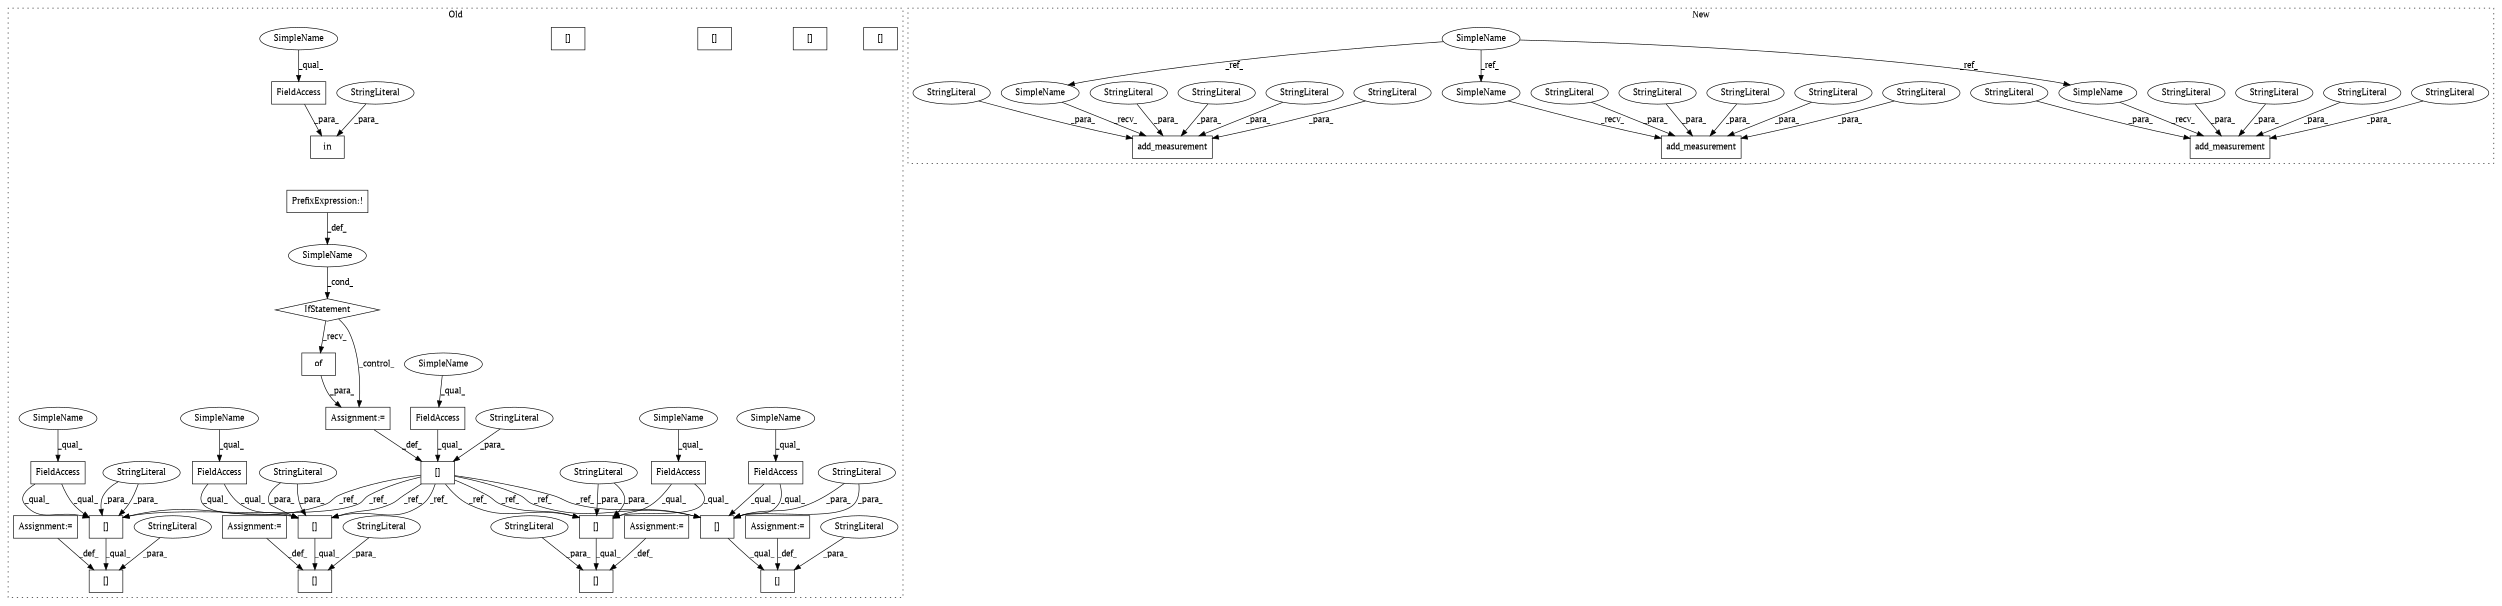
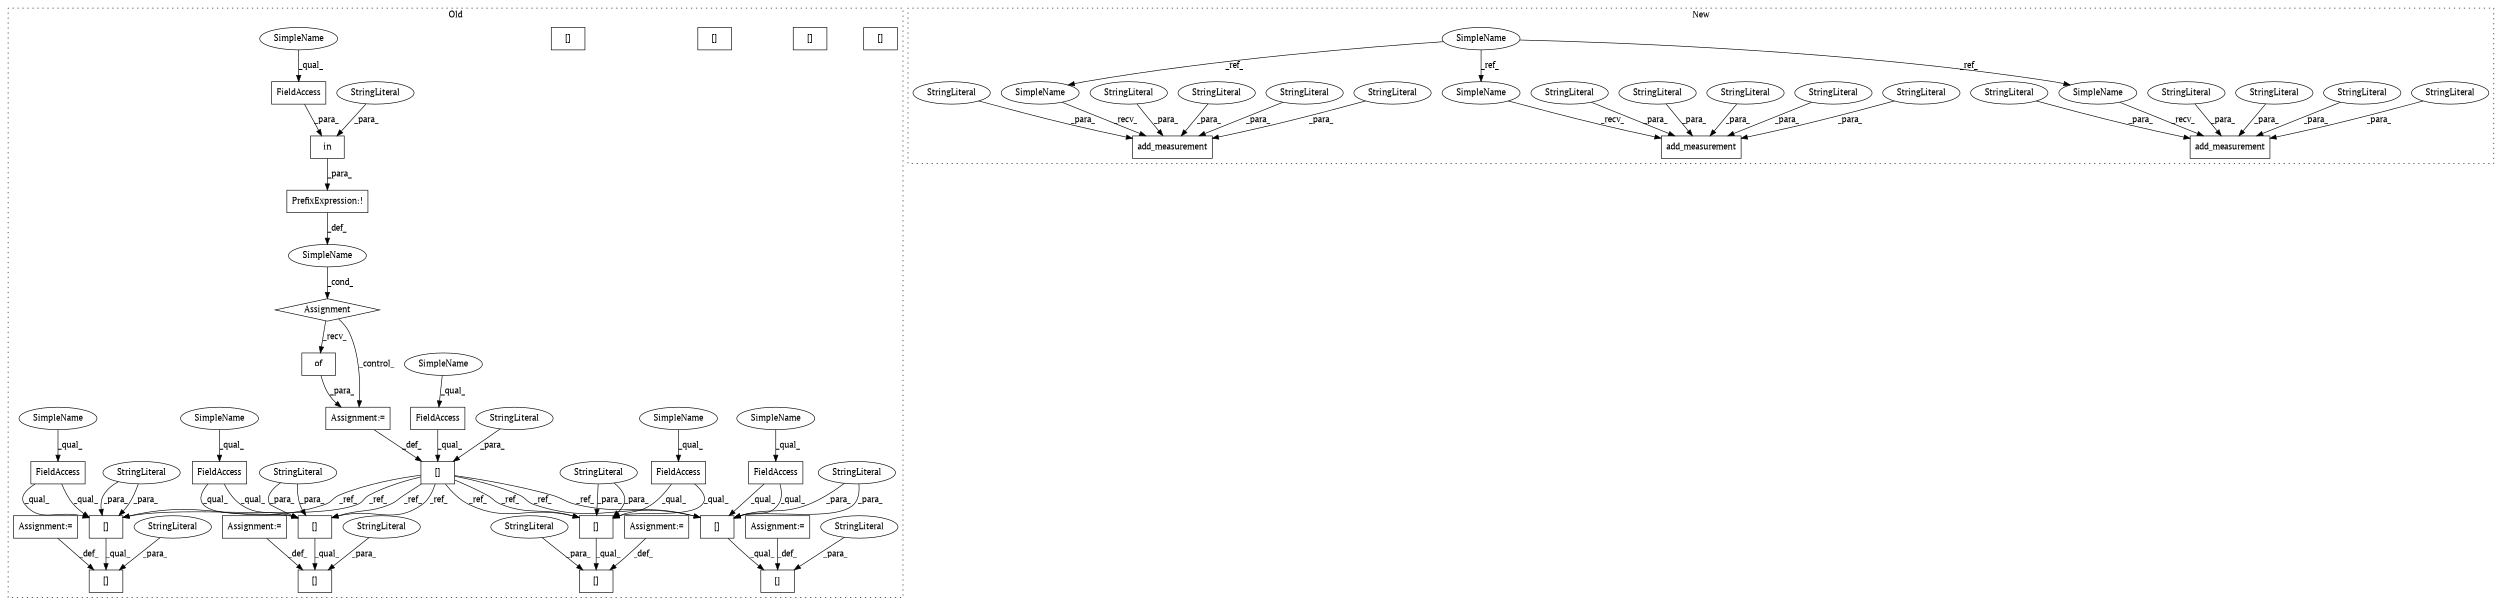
  digraph {
    fontname="PT Serif"
    node [a=45 fontname="PT Serif" l=20 s=6245 shape=ellipse]
    edge [fontname="PT Serif"]
    n1 [a=105 l=44 label=in shape=box]
    n2 [a=38 l=1 label="PrefixExpression:!" s=6237 shape=box]
    n3 [label=StringLiteral]
    n4 [a=22 label=FieldAccess s=6269 shape=box]
    n5 [a=22 label=FieldAccess s=8949 shape=box]
    n6 [a=2 l="21,1" label="[]" s="8949,8990" shape=box]
    n7 [label=StringLiteral s=8970]
    n8 [a=2 l="43,1" label="[]" s="8949,9004" shape=box]
    n9 [l=12 label=StringLiteral s=8992]
    n10 [a=2 l="21,1" label="[]" s="6302,6343" shape=box]
    n11 [label=StringLiteral s=6323]
    n12 [a=22 label=FieldAccess s=6302 shape=box]
    n13 [a=32 l=4 label=of s=6349 shape=box]
    n14 [a=42 label=SimpleName l="" s=""]
-   n15 [a=25 l="4,2" label=IfStatement s="6233,6290" shape=diamond]
+   n15 [a=25 l="4,2" label=Assignment s="6233,6290" shape=diamond]
    n16 [a=7 l=1 label="Assignment:=" s=6344 shape=box]
    n17 [a=7 l=1 label="Assignment:=" s=9005 shape=box]
    n18 [a=2 l="21,1" label="[]" s="6434,6475" shape=box]
    n19 [label=StringLiteral s=6455]
    n20 [a=2 l="43,1" label="[]" s="6434,6489" shape=box]
    n21 [l=12 label=StringLiteral s=6477]
    n22 [a=2 l="43,1" label="[]" s="6505,6562" shape=box]
    n23 [a=22 label=FieldAccess s=6505 shape=box]
    n24 [a=2 l="21,1" label="[]" s="6369,6410" shape=box]
    n25 [a=22 label=FieldAccess s=6434 shape=box]
    n26 [a=2 l="21,1" label="[]" s="6505,6546" shape=box]
    n27 [a=22 label=FieldAccess s=6369 shape=box]
    n28 [a=2 l="43,1" label="[]" s="6369,6421" shape=box]
    n29 [l=9 label=StringLiteral s=6412]
    n30 [l=14 label=StringLiteral s=6548]
    n31 [label=StringLiteral s=6390]
    n32 [a=7 l=1 label="Assignment:=" s=6490 shape=box]
    n33 [label=StringLiteral s=6526]
    n34 [a=7 l=1 label="Assignment:=" s=6563 shape=box]
    n35 [a=7 l=1 label="Assignment:=" s=6422 shape=box]
    n36 [a=2 l="21,1" label="[]" s="6505,6546" shape=box]
    n37 [a=2 l="21,1" label="[]" s="6434,6475" shape=box]
    n38 [a=2 l="21,1" label="[]" s="6369,6410" shape=box]
    n39 [a=2 l="21,1" label="[]" s="8949,8990" shape=box]
    n40 [a=42 l=7 label=SimpleName s=6505]
    n41 [a=42 l=7 label=SimpleName s=6369]
    n42 [a=42 l=7 label=SimpleName s=6302]
    n43 [a=42 l=7 label=SimpleName s=8949]
    n44 [a=42 l=7 label=SimpleName s=6434]
    n45 [a=42 l=7 label=SimpleName s=6269]
    n46 [a=32 l="16,1" label=add_measurement s="9096,9226" shape=box]
    n47 [l=29 label=StringLiteral s=9125]
    n48 [l=6 label=StringLiteral s=9220]
    n49 [l=6 label=StringLiteral s=9196]
    n50 [l=40 label=StringLiteral s=9155]
    n51 [a=42 l=7 label=SimpleName s=362]
    n52 [l=12 label=StringLiteral s=9112]
    n53 [a=32 l="16,1" label=add_measurement s="8960,9081" shape=box]
    n54 [l=26 label=StringLiteral s=8986]
    n55 [l=9 label=StringLiteral s=8976]
    n56 [l=6 label=StringLiteral s=9054]
    n57 [l=40 label=StringLiteral s=9013]
    n58 [a=32 l="16,1" label=add_measurement s="9241,9384" shape=box]
    n59 [l=6 label=StringLiteral s=9378]
    n60 [l=6 label=StringLiteral s=9352]
    n61 [l=40 label=StringLiteral s=9311]
    n62 [l=38 label=StringLiteral s=9272]
    n63 [l=6 label=StringLiteral s=9075]
    n64 [l=14 label=StringLiteral s=9257]
    n65 [a=42 l=7 label=SimpleName s=8952]
    n66 [a=42 l=7 label=SimpleName s=9088]
    n67 [a=42 l=7 label=SimpleName s=9233]
    subgraph cluster_1 {
      label=Old
      style=dotted
      n1
      n2
      n3
      n4
      n5
      n6
      n7
      n8
      n9
      n10
      n11
      n12
      n13
      n14
      n15
      n16
      n17
      n18
      n19
      n20
      n21
      n22
      n23
      n24
      n25
      n26
      n27
      n28
      n29
      n30
      n31
      n32
      n33
      n34
      n35
      n36
      n37
      n38
      n39
      n40
      n41
      n42
      n43
      n44
      n45
    }
    subgraph cluster_2 {
      label=New
      style=dotted
      n46
      n47
      n48
      n49
      n50
      n51
      n52
      n53
      n54
      n55
      n56
      n57
      n58
      n59
      n60
      n61
      n62
      n63
      n64
      n65
      n66
      n67
    }
+   n1 -> n2 [label=_para_]
    n2 -> n14 [label=_def_]
    n3 -> n1 [label=_para_]
    n4 -> n1 [label=_para_]
    n5 -> n39 [label=_qual_]
    n5 -> n39 [label=_qual_]
    n7 -> n39 [label=_para_]
    n7 -> n39 [label=_para_]
    n9 -> n8 [label=_para_]
    n10 -> n36 [label=_ref_]
    n10 -> n36 [label=_ref_]
    n10 -> n37 [label=_ref_]
    n10 -> n37 [label=_ref_]
    n10 -> n38 [label=_ref_]
    n10 -> n38 [label=_ref_]
    n10 -> n39 [label=_ref_]
    n10 -> n39 [label=_ref_]
    n11 -> n10 [label=_para_]
    n12 -> n10 [label=_qual_]
    n13 -> n16 [label=_para_]
    n14 -> n15 [label=_cond_]
    n15 -> n13 [label=_recv_]
    n15 -> n16 [label=_control_]
    n16 -> n10 [label=_def_]
    n17 -> n8 [label=_def_]
    n19 -> n37 [label=_para_]
    n19 -> n37 [label=_para_]
    n21 -> n20 [label=_para_]
    n23 -> n36 [label=_qual_]
    n23 -> n36 [label=_qual_]
    n25 -> n37 [label=_qual_]
    n25 -> n37 [label=_qual_]
    n27 -> n38 [label=_qual_]
    n27 -> n38 [label=_qual_]
    n29 -> n28 [label=_para_]
    n30 -> n22 [label=_para_]
    n31 -> n38 [label=_para_]
    n31 -> n38 [label=_para_]
    n32 -> n20 [label=_def_]
    n33 -> n36 [label=_para_]
    n33 -> n36 [label=_para_]
    n34 -> n22 [label=_def_]
    n35 -> n28 [label=_def_]
    n36 -> n22 [label=_qual_]
    n37 -> n20 [label=_qual_]
    n38 -> n28 [label=_qual_]
    n39 -> n8 [label=_qual_]
    n40 -> n23 [label=_qual_]
    n41 -> n27 [label=_qual_]
    n42 -> n12 [label=_qual_]
    n43 -> n5 [label=_qual_]
    n44 -> n25 [label=_qual_]
    n45 -> n4 [label=_qual_]
    n47 -> n46 [label=_para_]
    n48 -> n46 [label=_para_]
    n49 -> n46 [label=_para_]
    n50 -> n46 [label=_para_]
    n51 -> n65 [label=_ref_]
    n51 -> n66 [label=_ref_]
    n51 -> n67 [label=_ref_]
    n52 -> n46 [label=_para_]
    n54 -> n53 [label=_para_]
    n55 -> n53 [label=_para_]
    n56 -> n53 [label=_para_]
    n57 -> n53 [label=_para_]
    n59 -> n58 [label=_para_]
    n60 -> n58 [label=_para_]
    n61 -> n58 [label=_para_]
    n62 -> n58 [label=_para_]
    n63 -> n53 [label=_para_]
    n64 -> n58 [label=_para_]
    n65 -> n53 [label=_recv_]
    n66 -> n46 [label=_recv_]
    n67 -> n58 [label=_recv_]
  }
